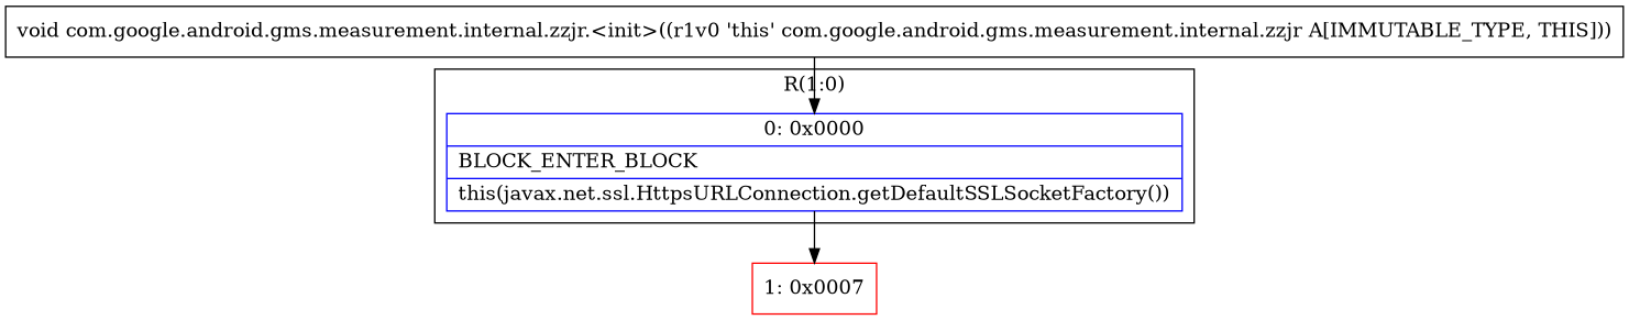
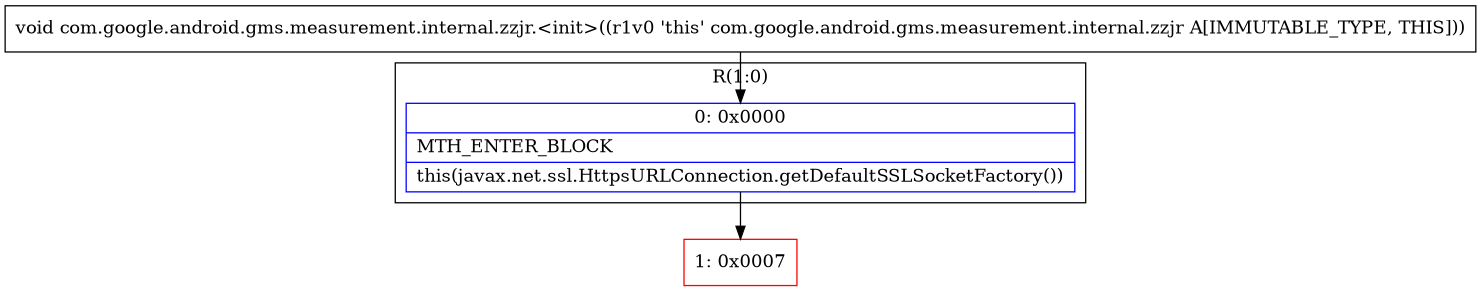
  digraph {
    node [shape=record]
-   n1 [color=blue label="{0\:\ 0x0000|BLOCK_ENTER_BLOCK\l|this(javax.net.ssl.HttpsURLConnection.getDefaultSSLSocketFactory())\l}"]
+   n1 [color=blue label="{0\:\ 0x0000|MTH_ENTER_BLOCK\l|this(javax.net.ssl.HttpsURLConnection.getDefaultSSLSocketFactory())\l}"]
    n2 [color=red label="{1\:\ 0x0007}"]
    n3 [label="{void com.google.android.gms.measurement.internal.zzjr.\<init\>((r1v0 'this' com.google.android.gms.measurement.internal.zzjr A[IMMUTABLE_TYPE, THIS])) }"]
    subgraph cluster_1 {
      label="R(1:0)"
      n1
    }
    n1 -> n2
    n3 -> n1
  }
